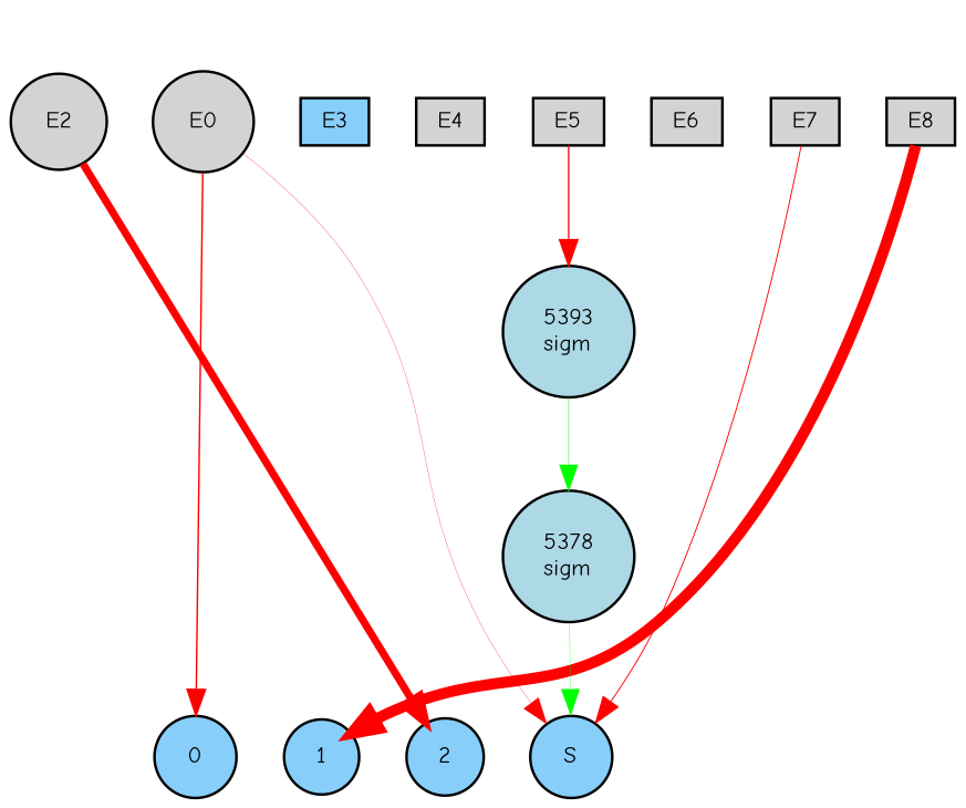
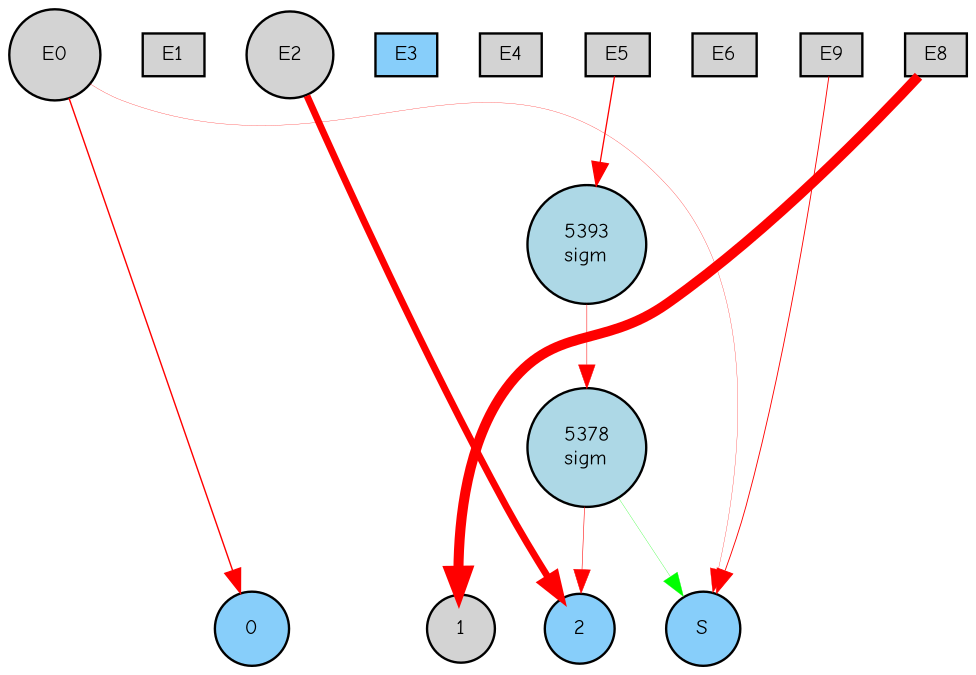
  digraph {
    fontname="Comic Neue"
    node [fillcolor=lightgray fontname="Comic Neue" fontsize=9 shape=circle style=filled]
    edge [fontname="Comic Neue" style=invis]
    E0 [height=0.2 width=0.2]
+   E1 [height=0.2 shape=box width=0.2]
    E2 [height=0.2 width=0.2]
    E3 [fillcolor=lightskyblue height=0.2 shape=box width=0.2]
    E4 [height=0.2 shape=box width=0.2]
    E5 [height=0.2 shape=box width=0.2]
    E6 [height=0.2 shape=box width=0.2]
-   E7 [height=0.2 shape=box width=0.2]
+   E7 [height=0.2 shape=box width=0.2 label=E9]
    E8 [height=0.2 shape=box width=0.2]
    0 [fillcolor=lightskyblue height=0.2 width=0.2]
-   1 [fillcolor=lightskyblue height=0.2 width=0.2]
+   1 [height=0.2 width=0.2]
    2 [fillcolor=lightskyblue height=0.2 width=0.2]
    S [fillcolor=lightskyblue height=0.2 width=0.2]
    n14 [fillcolor=lightblue height=0.2 label="5393\nsigm" width=0.2]
    n15 [fillcolor=lightblue height=0.2 label="5378\nsigm" width=0.2]
    subgraph sub_1 {
      rank=source
      E0
+     E1
      E2
      E3
      E4
      E5
      E6
      E7
      E8
    }
    subgraph sub_2 {
      rank=sink
      0
      1
      2
      S
    }
+   E0 -> E1
    E0 -> 0 [color=red penwidth=0.5895220776156086 style=solid]
    E0 -> S [color=red penwidth=0.11446269649625684 style=solid]
+   E1 -> E2
    E2 -> E3
    E2 -> 2 [color=red penwidth=2.8902347126246153 style=solid]
    E3 -> E4
    E4 -> E5
    E5 -> E6
    E5 -> n14 [color=red penwidth=0.543006510865085 style=solid]
    E6 -> E7
    E7 -> E8
    E7 -> S [color=red penwidth=0.37802678136793166 style=solid]
    E8 -> 1 [color=red penwidth=4.236557860376751 style=solid]
    0 -> 1
    1 -> 2
    2 -> S
-   n14 -> n15 [color=green penwidth=0.20811121904657184 style=solid]
+   n14 -> n15 [color=red penwidth=0.20811121904657184 style=solid]
+   n15 -> 2 [color=red penwidth=0.23422130822536022 style=solid]
    n15 -> S [color=green penwidth=0.11970976191471445 style=solid]
  }
